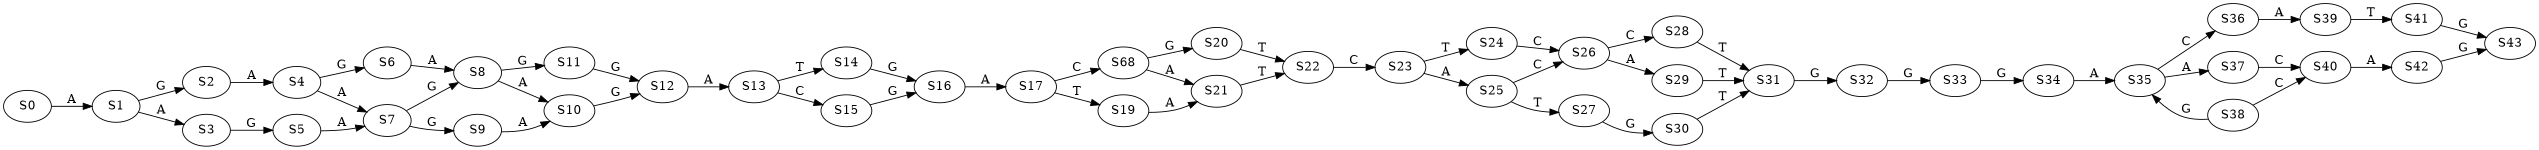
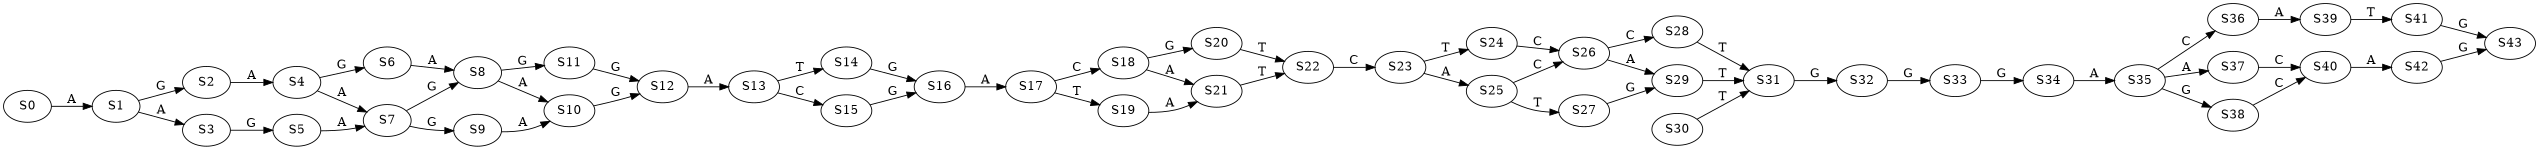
  strict digraph {
    rankdir=LR
    S0
    S1
    S2
    S3
    S4
    S5
    S6
    S7
    S8
    S9
    S10
    S11
    S12
    S13
    S14
    S15
    S16
    S17
-   S18 [label=S68]
+   S18
    S19
    S20
    S21
    S22
    S23
    S24
    S25
    S26
    S27
    S28
    S29
    S30
    S31
    S32
    S33
    S34
    S35
    S36
    S37
    S38
    S39
    S40
    S41
    S42
    S43
    S0 -> S1 [label=A]
    S1 -> S2 [label=G]
    S1 -> S3 [label=A]
    S2 -> S4 [label=A]
    S3 -> S5 [label=G]
    S4 -> S6 [label=G]
    S4 -> S7 [label=A]
    S5 -> S7 [label=A]
    S6 -> S8 [label=A]
    S7 -> S8 [label=G]
    S7 -> S9 [label=G]
    S8 -> S10 [label=A]
    S8 -> S11 [label=G]
    S9 -> S10 [label=A]
    S10 -> S12 [label=G]
    S11 -> S12 [label=G]
    S12 -> S13 [label=A]
    S13 -> S14 [label=T]
    S13 -> S15 [label=C]
    S14 -> S16 [label=G]
    S15 -> S16 [label=G]
    S16 -> S17 [label=A]
    S17 -> S18 [label=C]
    S17 -> S19 [label=T]
    S18 -> S20 [label=G]
    S18 -> S21 [label=A]
    S19 -> S21 [label=A]
    S20 -> S22 [label=T]
    S21 -> S22 [label=T]
    S22 -> S23 [label=C]
    S23 -> S24 [label=T]
    S23 -> S25 [label=A]
    S24 -> S26 [label=C]
    S25 -> S26 [label=C]
    S25 -> S27 [label=T]
    S26 -> S28 [label=C]
    S26 -> S29 [label=A]
-   S27 -> S30 [label=G]
+   S27 -> S29 [label=G]
    S28 -> S31 [label=T]
    S29 -> S31 [label=T]
    S30 -> S31 [label=T]
    S31 -> S32 [label=G]
    S32 -> S33 [label=G]
    S33 -> S34 [label=G]
    S34 -> S35 [label=A]
    S35 -> S36 [label=C]
    S35 -> S37 [label=A]
-   S38 -> S35 [label=G]
+   S35 -> S38 [label=G]
    S36 -> S39 [label=A]
    S37 -> S40 [label=C]
    S38 -> S40 [label=C]
    S39 -> S41 [label=T]
    S40 -> S42 [label=A]
    S41 -> S43 [label=G]
    S42 -> S43 [label=G]
  }
